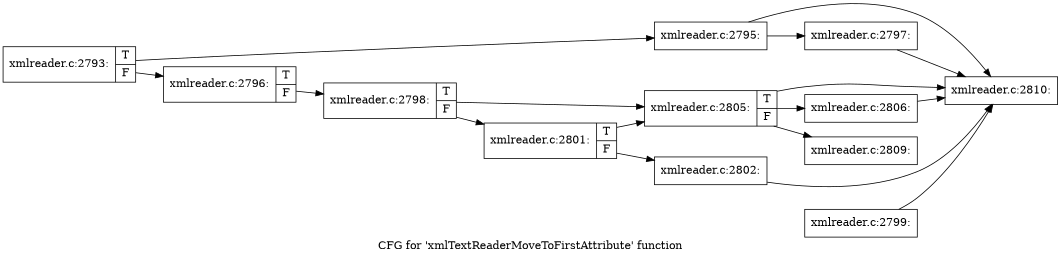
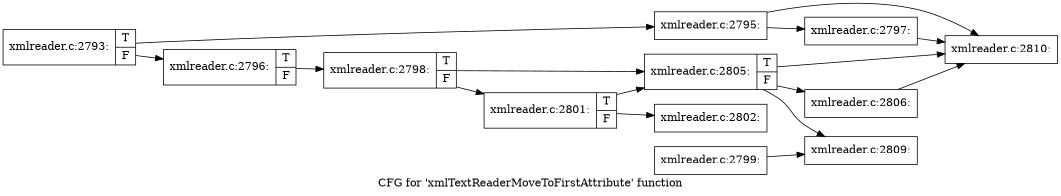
  digraph {
    label="CFG for 'xmlTextReaderMoveToFirstAttribute' function"
    rankdir=LR
    node [shape=record]
    n1 [label="{xmlreader.c:2793:|{<s0>T|<s1>F}}"]
    n2 [label="{xmlreader.c:2795:}"]
    n3 [label="{xmlreader.c:2796:|{<s0>T|<s1>F}}"]
    n4 [label="{xmlreader.c:2810:}"]
    n5 [label="{xmlreader.c:2797:}"]
    n6 [label="{xmlreader.c:2798:|{<s0>T|<s1>F}}"]
    n7 [label="{xmlreader.c:2801:|{<s0>T|<s1>F}}"]
    n8 [label="{xmlreader.c:2805:|{<s0>T|<s1>F}}"]
    n9 [label="{xmlreader.c:2799:}"]
    n10 [label="{xmlreader.c:2802:}"]
    n11 [label="{xmlreader.c:2806:}"]
    n12 [label="{xmlreader.c:2809:}"]
    n1 -> n2
    n1 -> n3
    n2 -> n4
    n2 -> n5
    n3 -> n6
    n5 -> n4
    n6 -> n7
    n6 -> n8
    n7 -> n8
    n7 -> n10
    n8 -> n4
    n8 -> n11
    n8 -> n12
-   n9 -> n4
-   n10 -> n4
+   n9 -> n12
    n11 -> n4
  }
